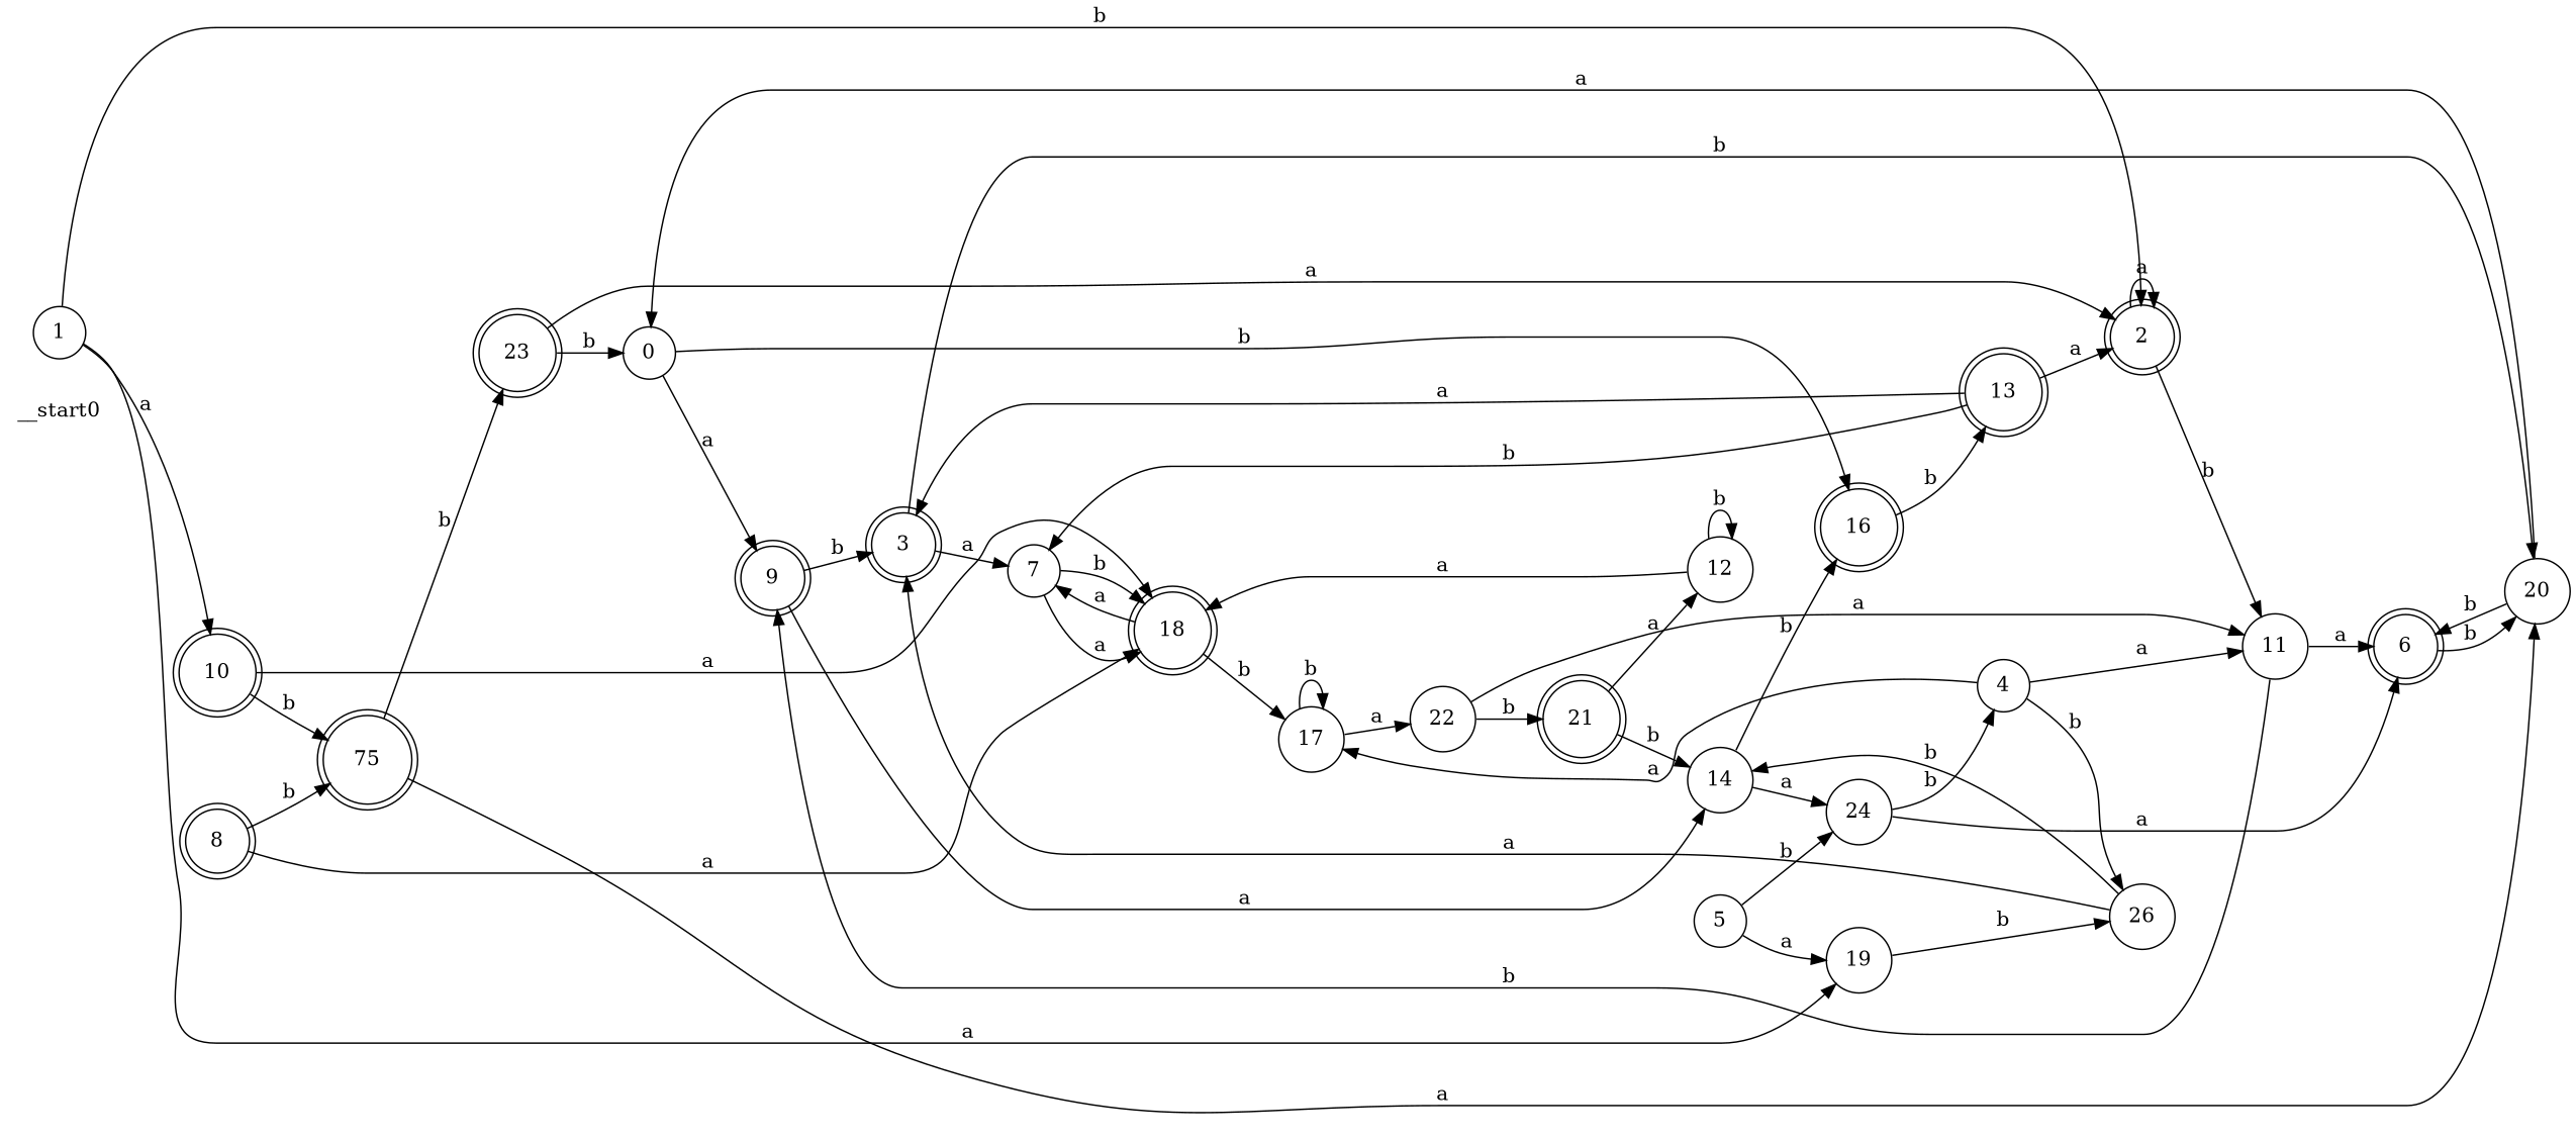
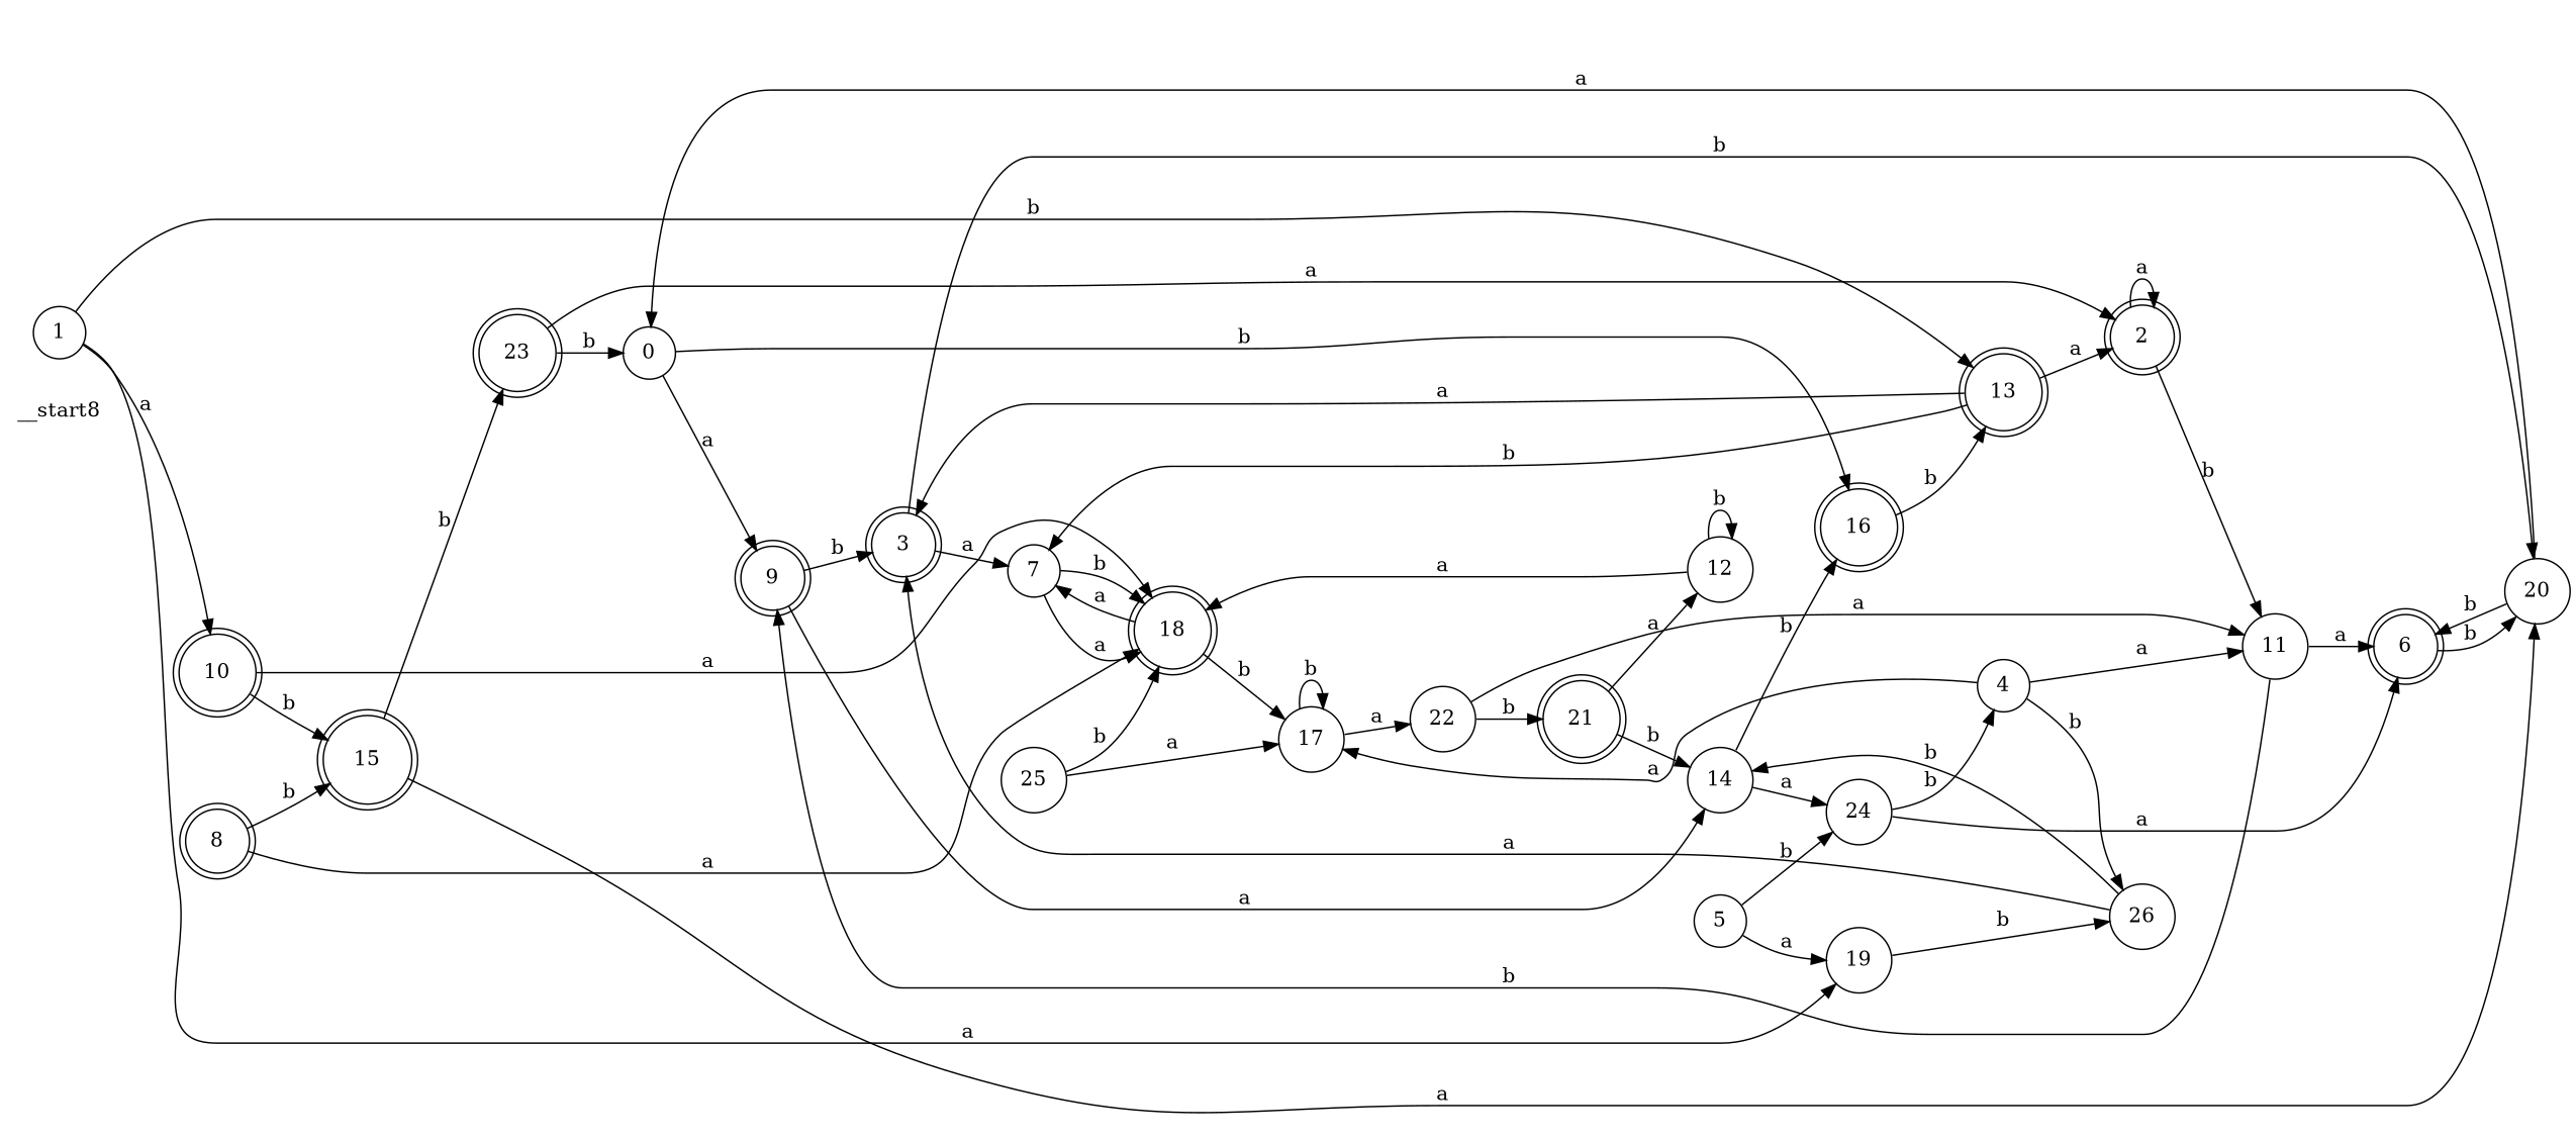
  digraph {
    rankdir=LR
    node [shape=circle color=black fillcolor=white style=filled]
-   __start0 [shape=none color="" fillcolor="" style=""]
+   __start0 [shape=none label=__start8 color="" fillcolor="" style=""]
    n2 [label=0]
    n3 [label=9 shape=doublecircle style="rounded,filled"]
    n4 [label=16 shape=doublecircle style="rounded,filled"]
    n5 [label=3 shape=doublecircle style="rounded,filled"]
    n6 [label=14]
    n7 [label=13 shape=doublecircle style="rounded,filled"]
    n8 [label=1]
    n9 [label=2 shape=doublecircle style="rounded,filled"]
    n10 [label=19]
    n11 [label=10 shape=doublecircle style="rounded,filled"]
    n12 [label=11]
    n13 [label=26]
    n14 [label=6 shape=doublecircle style="rounded,filled"]
    n15 [label=7]
    n16 [label=20]
    n17 [label=18 shape=doublecircle style="rounded,filled"]
    n18 [label=4]
    n19 [label=17]
    n20 [label=22]
    n21 [label=5]
    n22 [label=24]
    n23 [label=8 shape=doublecircle style="rounded,filled"]
-   n24 [label=75 shape=doublecircle style="rounded,filled"]
+   n24 [label=15 shape=doublecircle style="rounded,filled"]
    n25 [label=23 shape=doublecircle style="rounded,filled"]
    n26 [label=12]
    n27 [label=21 shape=doublecircle style="rounded,filled"]
+   n28 [label=25]
    n2 -> n3 [label=a]
    n2 -> n4 [label=b]
    n3 -> n5 [label=b]
    n3 -> n6 [label=a]
    n4 -> n7 [label=b]
    n5 -> n15 [label=a]
    n5 -> n16 [label=b]
    n6 -> n4 [label=b]
    n6 -> n22 [label=a]
    n7 -> n5 [label=a]
    n7 -> n9 [label=a]
    n7 -> n15 [label=b]
-   n8 -> n9 [label=b]
+   n8 -> n7 [label=b]
    n8 -> n10 [label=a]
    n8 -> n11 [label=a]
    n9 -> n9 [label=a]
    n9 -> n12 [label=b]
    n10 -> n13 [label=b]
    n11 -> n17 [label=a]
    n11 -> n24 [label=b]
    n12 -> n3 [label=b]
    n12 -> n14 [label=a]
    n13 -> n5 [label=a]
    n13 -> n6 [label=b]
    n14 -> n16 [label=b]
    n15 -> n17 [label=a]
    n15 -> n17 [label=b]
    n16 -> n2 [label=a]
    n16 -> n14 [label=b]
    n17 -> n15 [label=a]
    n17 -> n19 [label=b]
    n18 -> n12 [label=a]
    n18 -> n13 [label=b]
    n18 -> n19 [label=a]
    n19 -> n19 [label=b]
    n19 -> n20 [label=a]
    n20 -> n12 [label=a]
    n20 -> n27 [label=b]
    n21 -> n10 [label=a]
    n21 -> n22 [label=b]
    n22 -> n14 [label=a]
    n22 -> n18 [label=b]
    n23 -> n17 [label=a]
    n23 -> n24 [label=b]
    n24 -> n16 [label=a]
    n24 -> n25 [label=b]
    n25 -> n2 [label=b]
    n25 -> n9 [label=a]
    n26 -> n17 [label=a]
    n26 -> n26 [label=b]
    n27 -> n6 [label=b]
    n27 -> n26 [label=a]
+   n28 -> n17 [label=b]
+   n28 -> n19 [label=a]
  }
